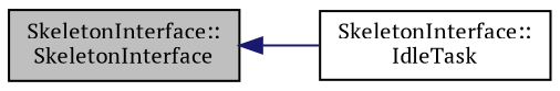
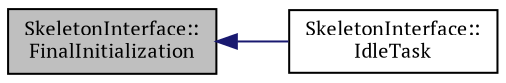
  digraph {
    rankdir=LR
    fontname="PT Serif"
    node [color=black fontname="PT Serif" fontsize=10 shape=record style=filled]
-   n1 [fillcolor=grey75 fontcolor=black height=0.2 label="SkeletonInterface::\lSkeletonInterface" width=0.4]
+   n1 [fillcolor=grey75 fontcolor=black height=0.2 label="SkeletonInterface::\lFinalInitialization" width=0.4]
    n2 [fillcolor=white height=0.2 label="SkeletonInterface::\lIdleTask" width=0.4]
    n1 -> n2 [color=midnightblue dir=back fontname="PT Serif" fontsize=10 labelfontname=Helvetica labelfontsize=10 style=solid]
  }
